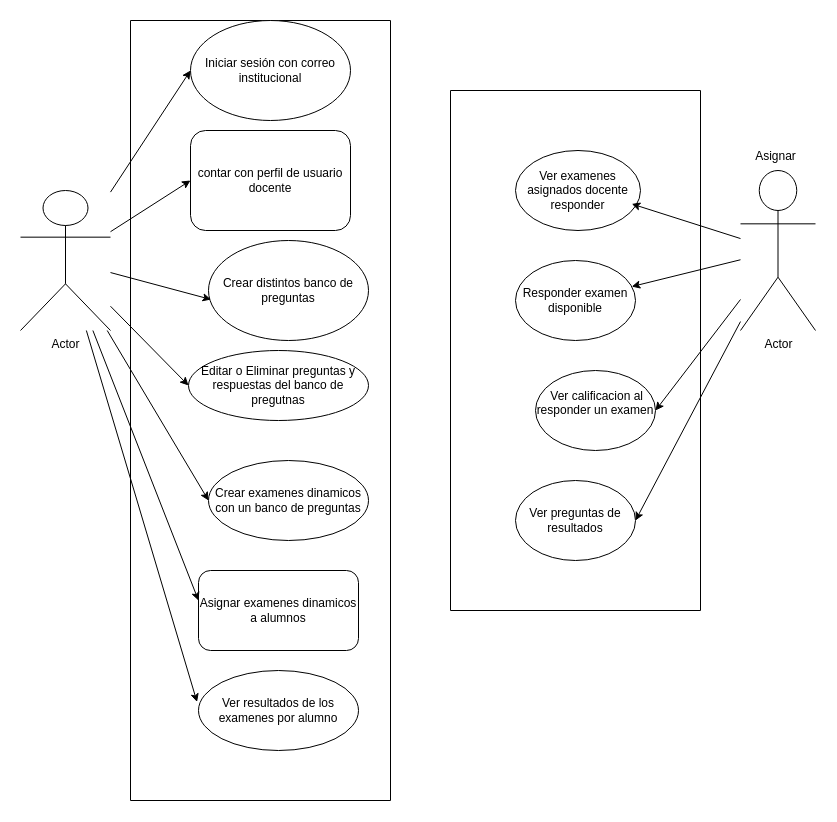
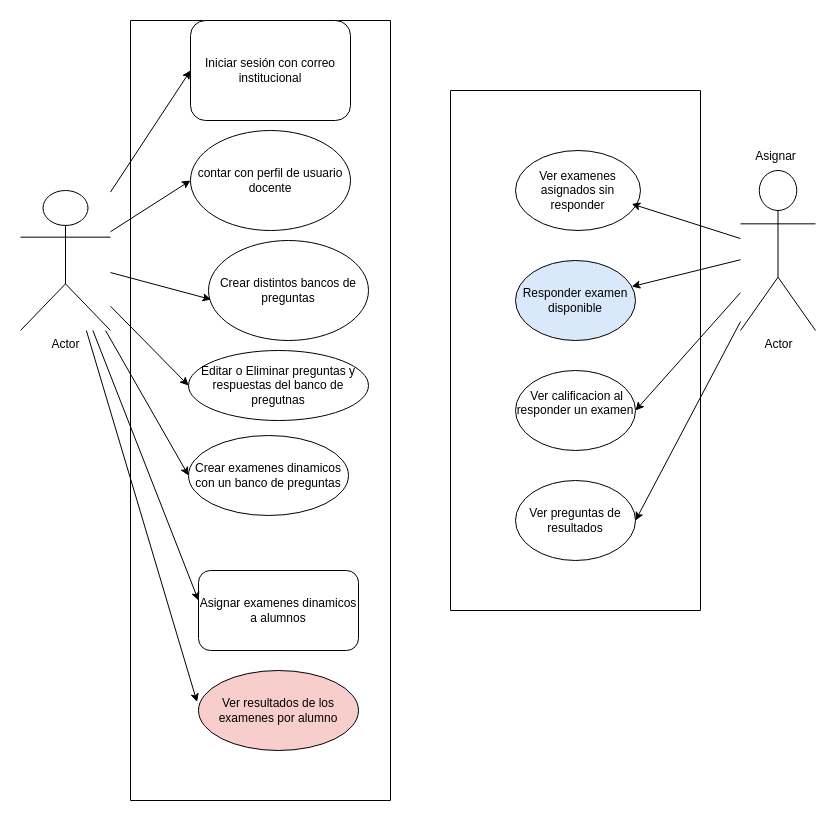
  <mxCell id="0" />
  <mxCell id="1" parent="0" />
  <mxCell id="2" value="" style="swimlane;startSize=0;" parent="1" vertex="1"><mxGeometry x="130" y="20" width="260" height="780" as="geometry" /></mxCell>
- <mxCell id="3" value="Crear distintos banco de preguntas" style="ellipse;whiteSpace=wrap;html=1;" parent="2" vertex="1"><mxGeometry x="78" y="220" width="160" height="100" as="geometry" /></mxCell>
- <mxCell id="4" value="Crear examenes dinamicos con un banco de preguntas" style="ellipse;whiteSpace=wrap;html=1;" parent="2" vertex="1"><mxGeometry x="78" y="440" width="160" height="80" as="geometry" /></mxCell>
+ <mxCell id="3" value="Crear distintos bancos de preguntas" style="ellipse;whiteSpace=wrap;html=1;" parent="2" vertex="1"><mxGeometry x="78" y="220" width="160" height="100" as="geometry" /></mxCell>
+ <mxCell id="4" value="Crear examenes dinamicos con un banco de preguntas" style="ellipse;whiteSpace=wrap;html=1;" parent="2" vertex="1"><mxGeometry x="58" y="415" width="160" height="80" as="geometry" /></mxCell>
  <mxCell id="5" value="Asignar examenes dinamicos a alumnos " style="whiteSpace=wrap;html=1;rounded=1;" parent="2" vertex="1"><mxGeometry x="68" y="550" width="160" height="80" as="geometry" /></mxCell>
- <mxCell id="6" value="Ver resultados de los examenes por alumno" style="ellipse;whiteSpace=wrap;html=1;" parent="2" vertex="1"><mxGeometry x="68" y="650" width="160" height="80" as="geometry" /></mxCell>
+ <mxCell id="6" value="Ver resultados de los examenes por alumno" style="ellipse;whiteSpace=wrap;html=1;fillColor=#f8cecc;" parent="2" vertex="1"><mxGeometry x="68" y="650" width="160" height="80" as="geometry" /></mxCell>
  <mxCell id="7" value="Editar o Eliminar preguntas y respuestas del banco de pregutnas" style="ellipse;whiteSpace=wrap;html=1;" parent="2" vertex="1"><mxGeometry x="58" y="330" width="180" height="70" as="geometry" /></mxCell>
- <mxCell id="8" value="contar con perfil de usuario docente" style="whiteSpace=wrap;html=1;rounded=1;" parent="2" vertex="1"><mxGeometry x="60" y="110" width="160" height="100" as="geometry" /></mxCell>
- <mxCell id="9" value="Iniciar sesión con correo institucional" style="ellipse;whiteSpace=wrap;html=1;" vertex="1" parent="2"><mxGeometry x="60" width="160" height="100" as="geometry" /></mxCell>
+ <mxCell id="8" value="contar con perfil de usuario docente" style="ellipse;whiteSpace=wrap;html=1;" parent="2" vertex="1"><mxGeometry x="60" y="110" width="160" height="100" as="geometry" /></mxCell>
+ <mxCell id="9" value="Iniciar sesión con correo institucional" style="whiteSpace=wrap;html=1;rounded=1;" vertex="1" parent="2"><mxGeometry x="60" width="160" height="100" as="geometry" /></mxCell>
  <mxCell id="10" value="Actor" style="shape=umlActor;verticalLabelPosition=bottom;verticalAlign=top;html=1;outlineConnect=0;" parent="1" vertex="1"><mxGeometry x="20" y="190" width="90" height="140" as="geometry" /></mxCell>
  <mxCell id="11" value="" style="endArrow=classic;html=1;rounded=0;entryX=0.016;entryY=0.59;entryDx=0;entryDy=0;entryPerimeter=0;" parent="1" target="3" edge="1" source="10"><mxGeometry width="50" height="50" relative="1" as="geometry"><mxPoint x="210" y="220" as="sourcePoint" /><mxPoint x="270" y="160" as="targetPoint" /></mxGeometry></mxCell>
  <mxCell id="12" value="" style="endArrow=classic;html=1;rounded=0;entryX=0;entryY=0.5;entryDx=0;entryDy=0;" parent="1" target="7" edge="1" source="10"><mxGeometry width="50" height="50" relative="1" as="geometry"><mxPoint x="210" y="230" as="sourcePoint" /><mxPoint x="383" y="69" as="targetPoint" /></mxGeometry></mxCell>
  <mxCell id="13" value="" style="endArrow=classic;html=1;rounded=0;entryX=0;entryY=0.5;entryDx=0;entryDy=0;" parent="1" target="4" edge="1" source="10"><mxGeometry width="50" height="50" relative="1" as="geometry"><mxPoint x="210" y="250" as="sourcePoint" /><mxPoint x="370" y="175" as="targetPoint" /></mxGeometry></mxCell>
  <mxCell id="14" value="" style="endArrow=classic;html=1;rounded=0;entryX=0;entryY=0.375;entryDx=0;entryDy=0;entryPerimeter=0;" parent="1" target="5" edge="1" source="10"><mxGeometry width="50" height="50" relative="1" as="geometry"><mxPoint x="210" y="270" as="sourcePoint" /><mxPoint x="380" y="280" as="targetPoint" /></mxGeometry></mxCell>
  <mxCell id="15" value="" style="endArrow=classic;html=1;rounded=0;entryX=-0.009;entryY=0.394;entryDx=0;entryDy=0;entryPerimeter=0;" parent="1" target="6" edge="1" source="10"><mxGeometry width="50" height="50" relative="1" as="geometry"><mxPoint x="200" y="280" as="sourcePoint" /><mxPoint x="380" y="370" as="targetPoint" /></mxGeometry></mxCell>
  <mxCell id="16" value="" style="endArrow=classic;html=1;rounded=0;entryX=0;entryY=0.5;entryDx=0;entryDy=0;" parent="1" target="8" edge="1" source="10"><mxGeometry width="50" height="50" relative="1" as="geometry"><mxPoint x="140" y="220" as="sourcePoint" /><mxPoint x="373" y="189" as="targetPoint" /></mxGeometry></mxCell>
  <mxCell id="17" value="" style="endArrow=classic;html=1;rounded=0;entryX=0;entryY=0.5;entryDx=0;entryDy=0;" edge="1" parent="1" source="10" target="9"><mxGeometry width="50" height="50" relative="1" as="geometry"><mxPoint x="210" y="190" as="sourcePoint" /><mxPoint x="364" y="190" as="targetPoint" /></mxGeometry></mxCell>
  <mxCell id="18" value="&lt;div&gt;Asignar&lt;/div&gt;&lt;div&gt;&lt;br&gt;&lt;/div&gt;" style="text;html=1;align=center;verticalAlign=middle;resizable=0;points=[];autosize=1;strokeColor=none;fillColor=none;" vertex="1" parent="1"><mxGeometry x="745" y="143" width="60" height="40" as="geometry" /></mxCell>
  <mxCell id="19" value="Actor" style="shape=umlActor;verticalLabelPosition=bottom;verticalAlign=top;html=1;outlineConnect=0;" vertex="1" parent="1"><mxGeometry x="740" y="170" width="75" height="160" as="geometry" /></mxCell>
  <mxCell id="20" value="" style="swimlane;startSize=0;" vertex="1" parent="1"><mxGeometry x="450" y="90" width="250" height="520" as="geometry" /></mxCell>
- <mxCell id="21" value="Ver examenes asignados docente responder" style="ellipse;whiteSpace=wrap;html=1;" vertex="1" parent="20"><mxGeometry x="65" y="60" width="125" height="80" as="geometry" /></mxCell>
- <mxCell id="22" value="&lt;div&gt;Responder examen disponible&lt;/div&gt;" style="ellipse;whiteSpace=wrap;html=1;" vertex="1" parent="20"><mxGeometry x="65" y="170" width="120" height="80" as="geometry" /></mxCell>
+ <mxCell id="21" value="Ver examenes asignados sin responder" style="ellipse;whiteSpace=wrap;html=1;" vertex="1" parent="20"><mxGeometry x="65" y="60" width="125" height="80" as="geometry" /></mxCell>
+ <mxCell id="22" value="&lt;div&gt;Responder examen disponible&lt;/div&gt;" style="ellipse;whiteSpace=wrap;html=1;fillColor=#dae8fc;" vertex="1" parent="20"><mxGeometry x="65" y="170" width="120" height="80" as="geometry" /></mxCell>
  <mxCell id="23" value="Ver preguntas de resultados " style="ellipse;whiteSpace=wrap;html=1;" vertex="1" parent="20"><mxGeometry x="65" y="390" width="120" height="80" as="geometry" /></mxCell>
- <mxCell id="24" value="&#10;&lt;div&gt;&lt;/div&gt;&amp;nbsp;Ver calificacion al responder un examen&#10;&#10;" style="ellipse;whiteSpace=wrap;html=1;" vertex="1" parent="20"><mxGeometry x="85" y="280" width="120" height="80" as="geometry" /></mxCell>
+ <mxCell id="24" value="&#10;&lt;div&gt;&lt;/div&gt;&amp;nbsp;Ver calificacion al responder un examen&#10;&#10;" style="ellipse;whiteSpace=wrap;html=1;" vertex="1" parent="20"><mxGeometry x="65" y="280" width="120" height="80" as="geometry" /></mxCell>
  <mxCell id="25" value="" style="endArrow=classic;html=1;rounded=0;entryX=0.93;entryY=0.668;entryDx=0;entryDy=0;entryPerimeter=0;" edge="1" parent="1" source="19" target="21"><mxGeometry width="50" height="50" relative="1" as="geometry"><mxPoint x="170" y="390" as="sourcePoint" /><mxPoint x="220" y="340" as="targetPoint" /></mxGeometry></mxCell>
  <mxCell id="26" value="" style="endArrow=classic;html=1;rounded=0;" edge="1" parent="1" source="19" target="22"><mxGeometry width="50" height="50" relative="1" as="geometry"><mxPoint x="750" y="248" as="sourcePoint" /><mxPoint x="641" y="213" as="targetPoint" /></mxGeometry></mxCell>
  <mxCell id="27" value="" style="endArrow=classic;html=1;rounded=0;entryX=1;entryY=0.5;entryDx=0;entryDy=0;" edge="1" parent="1" source="19" target="23"><mxGeometry width="50" height="50" relative="1" as="geometry"><mxPoint x="760" y="258" as="sourcePoint" /><mxPoint x="640" y="294" as="targetPoint" /></mxGeometry></mxCell>
  <mxCell id="28" value="" style="endArrow=classic;html=1;rounded=0;entryX=1;entryY=0.5;entryDx=0;entryDy=0;" edge="1" parent="1" source="19" target="24"><mxGeometry width="50" height="50" relative="1" as="geometry"><mxPoint x="760" y="258" as="sourcePoint" /><mxPoint x="640" y="294" as="targetPoint" /></mxGeometry></mxCell>
